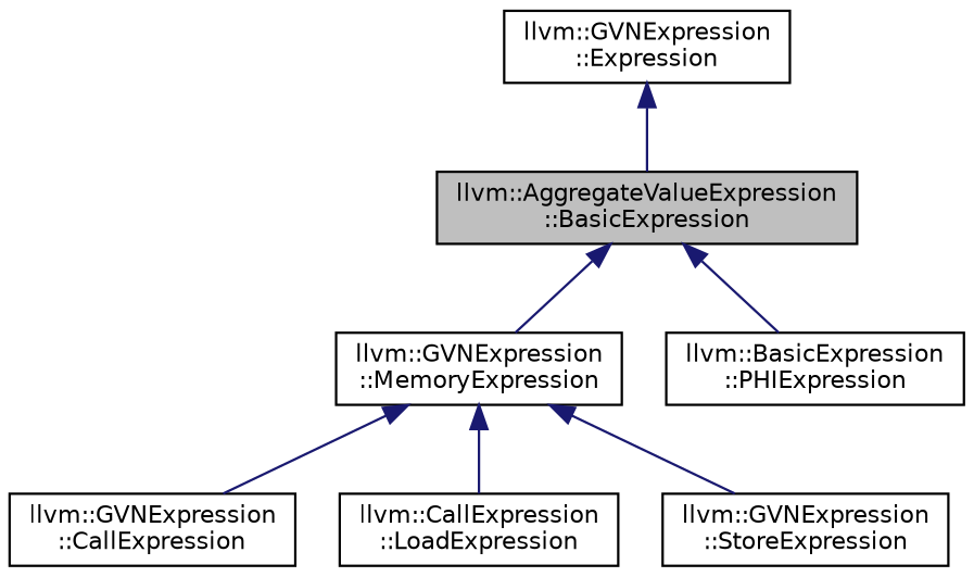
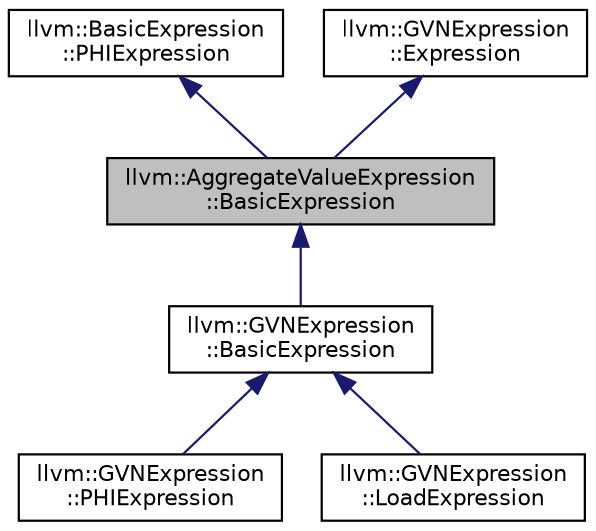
  digraph {
    rankdir=TB
    node [color=black fontname=Helvetica fontsize=10 shape=record]
    edge [color=midnightblue dir=back fontname=Helvetica fontsize=10 labelfontname=Helvetica labelfontsize=10 style=solid]
    n1 [fillcolor=grey75 fontcolor=black height=0.2 label="llvm::AggregateValueExpression\l::BasicExpression" style=filled width=0.4]
-   n2 [height=0.2 label="llvm::GVNExpression\l::MemoryExpression" width=0.4]
+   n2 [height=0.2 label="llvm::GVNExpression\l::BasicExpression" width=0.4]
    n3 [height=0.2 label="llvm::BasicExpression\l::PHIExpression" width=0.4]
-   n4 [height=0.2 label="llvm::GVNExpression\l::CallExpression" width=0.4]
-   n5 [height=0.2 label="llvm::CallExpression\l::LoadExpression" width=0.4]
-   n6 [height=0.2 label="llvm::GVNExpression\l::StoreExpression" width=0.4]
+   n4 [height=0.2 label="llvm::GVNExpression\l::PHIExpression" width=0.4]
+   n5 [height=0.2 label="llvm::GVNExpression\l::LoadExpression" width=0.4]
    n7 [height=0.2 label="llvm::GVNExpression\l::Expression" width=0.4]
    n1 -> n2
-   n1 -> n3
+   n3 -> n1
    n2 -> n4
    n2 -> n5
-   n2 -> n6
    n7 -> n1
  }
